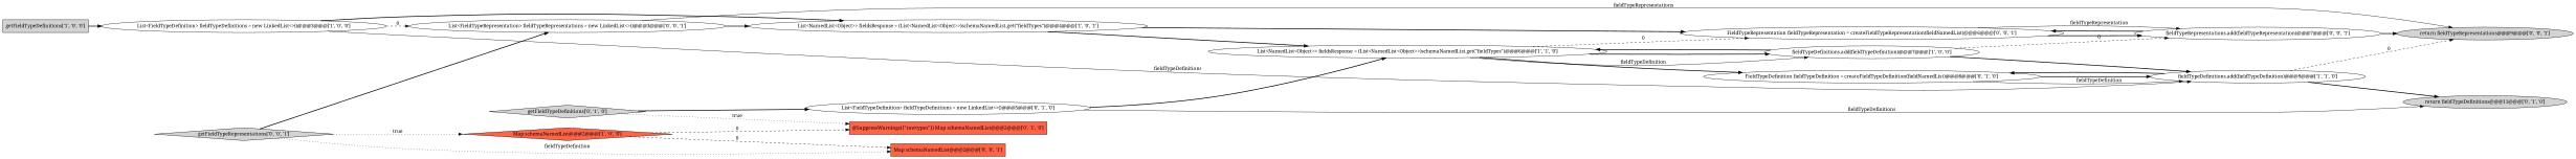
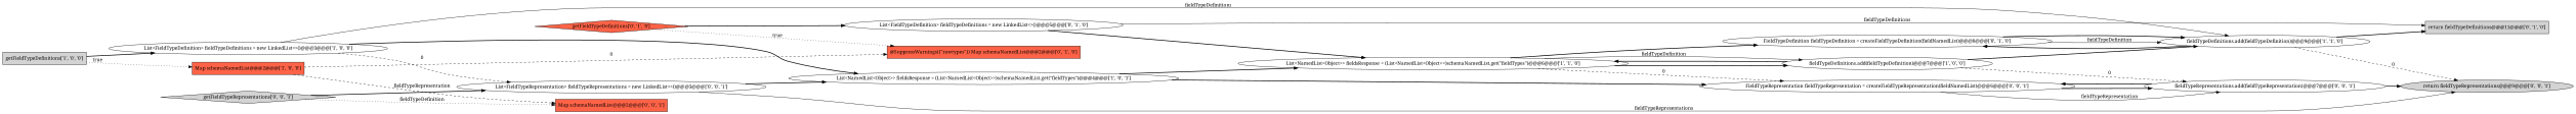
  digraph {
    fontname="Noto Serif"
    rankdir=LR
    node [fillcolor=white fontname="Noto Serif" shape=ellipse style=filled]
    edge [fontname="Noto Serif" style=bold]
    n1 [fillcolor=lightgray label="getFieldTypeDefinitions['1', '0', '0']" shape=box]
    n2 [label="List<FieldTypeDefinition> fieldTypeDefinitions = new LinkedList<>()@@@3@@@['1', '0', '0']"]
-   n3 [fillcolor=tomato label="Map schemaNamedList@@@2@@@['1', '0', '0']" shape=diamond]
+   n3 [fillcolor=tomato label="Map schemaNamedList@@@2@@@['1', '0', '0']" shape=box]
    n4 [label="List<FieldTypeRepresentation> fieldTypeRepresentations = new LinkedList<>()@@@3@@@['0', '0', '1']"]
    n5 [label="fieldTypeDefinitions.add(fieldTypeDefinition)@@@9@@@['1', '1', '0']"]
    n6 [label="List<NamedList<Object>> fieldsResponse = (List<NamedList<Object>>)schemaNamedList.get(\"fieldTypes\")@@@4@@@['1', '0', '1']"]
    n7 [fillcolor=tomato label="Map schemaNamedList@@@2@@@['0', '0', '1']" shape=box]
    n8 [fillcolor=tomato label="@SuppressWarnings({\"rawtypes\"}) Map schemaNamedList@@@2@@@['0', '1', '0']" shape=box]
    n9 [fillcolor=lightgray label="getFieldTypeRepresentations['0', '0', '1']" shape=diamond]
    n10 [fillcolor=lightgray label="return fieldTypeRepresentations@@@9@@@['0', '0', '1']"]
-   n11 [fillcolor=lightgray label="getFieldTypeDefinitions['0', '1', '0']" shape=diamond]
+   n11 [fillcolor=tomato label="getFieldTypeDefinitions['0', '1', '0']" shape=diamond]
    n12 [label="List<FieldTypeDefinition> fieldTypeDefinitions = new LinkedList<>()@@@5@@@['0', '1', '0']"]
    n13 [label="List<NamedList<Object>> fieldsResponse = (List<NamedList<Object>>)schemaNamedList.get(\"fieldTypes\")@@@6@@@['1', '1', '0']"]
-   n14 [fillcolor=lightgray label="return fieldTypeDefinitions@@@11@@@['0', '1', '0']"]
+   n14 [fillcolor=lightgray label="return fieldTypeDefinitions@@@11@@@['0', '1', '0']" shape=box]
    n15 [label="FieldTypeDefinition fieldTypeDefinition = createFieldTypeDefinition(fieldNamedList)@@@8@@@['0', '1', '0']"]
    n16 [label="FieldTypeRepresentation fieldTypeRepresentation = createFieldTypeRepresentation(fieldNamedList)@@@6@@@['0', '0', '1']"]
    n17 [label="fieldTypeDefinitions.add(fieldTypeDefinition)@@@7@@@['1', '0', '0']"]
    n18 [label="fieldTypeRepresentations.add(fieldTypeRepresentation)@@@7@@@['0', '0', '1']"]
    n1 -> n2
-   n9 -> n3 [label=true style=dotted]
+   n1 -> n3 [label=true style=dotted]
    n2 -> n4 [label=0 style=dashed]
    n2 -> n5 [label=fieldTypeDefinitions style=solid]
    n2 -> n6
-   n3 -> n7 [label=0 style=dashed]
+   n3 -> n7 [label=fieldTypeRepresentation style=dashed]
    n3 -> n8 [label=0 style=dashed]
    n4 -> n6
    n4 -> n10 [label=fieldTypeRepresentations style=solid]
    n5 -> n10 [label=0 style=dashed]
    n5 -> n14
    n5 -> n15
    n6 -> n13
    n6 -> n16
    n9 -> n4
    n9 -> n7 [label=fieldTypeDefinition style=dotted]
    n11 -> n8 [label=true style=dotted]
    n11 -> n12
    n12 -> n13
    n12 -> n14 [label=fieldTypeDefinitions style=solid]
    n13 -> n15
    n13 -> n16 [label=0 style=dashed]
    n13 -> n17 [label=fieldTypeDefinition style=solid]
    n13 -> n17
    n15 -> n5
    n15 -> n5 [label=fieldTypeDefinition style=solid]
    n16 -> n18 [label=fieldTypeRepresentation style=solid]
    n16 -> n18
    n17 -> n5
    n17 -> n13
    n17 -> n18 [label=0 style=dashed]
    n18 -> n10
    n18 -> n16
  }
